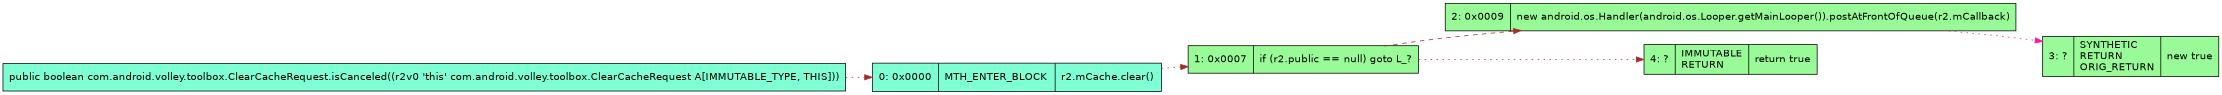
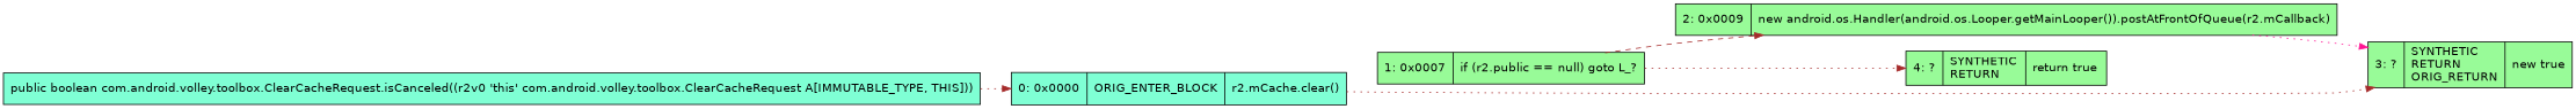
  digraph {
    fontname="DejaVu Sans"
    rankdir=LR
    node [fillcolor=palegreen fontname="DejaVu Sans" shape=record style=filled]
    edge [color=brown fontname="DejaVu Sans" style=dotted]
-   n1 [fillcolor=aquamarine label="{0\:\ 0x0000|MTH_ENTER_BLOCK\l|r2.mCache.clear()\l}"]
+   n1 [fillcolor=aquamarine label="{0\:\ 0x0000|ORIG_ENTER_BLOCK\l|r2.mCache.clear()\l}"]
    n2 [label="{1\:\ 0x0007|if (r2.public == null) goto L_?\l}"]
    n3 [label="{2\:\ 0x0009|new android.os.Handler(android.os.Looper.getMainLooper()).postAtFrontOfQueue(r2.mCallback)\l}"]
-   n4 [label="{4\:\ ?|IMMUTABLE\lRETURN\l|return true\l}"]
+   n4 [label="{4\:\ ?|SYNTHETIC\lRETURN\l|return true\l}"]
    n5 [label="{3\:\ ?|SYNTHETIC\lRETURN\lORIG_RETURN\l|new true\l}"]
    n6 [fillcolor=aquamarine label="{public boolean com.android.volley.toolbox.ClearCacheRequest.isCanceled((r2v0 'this' com.android.volley.toolbox.ClearCacheRequest A[IMMUTABLE_TYPE, THIS])) }"]
-   n1 -> n2
+   n1 -> n5
    n2 -> n3 [style=dashed]
    n2 -> n4
    n3 -> n5 [color=deeppink]
    n6 -> n1
  }
